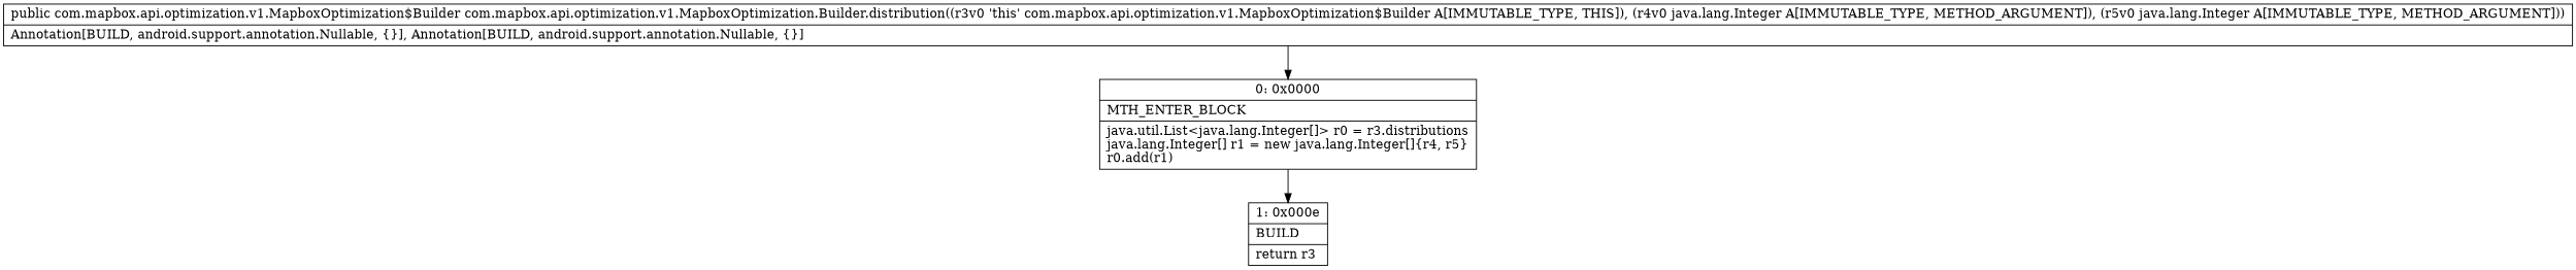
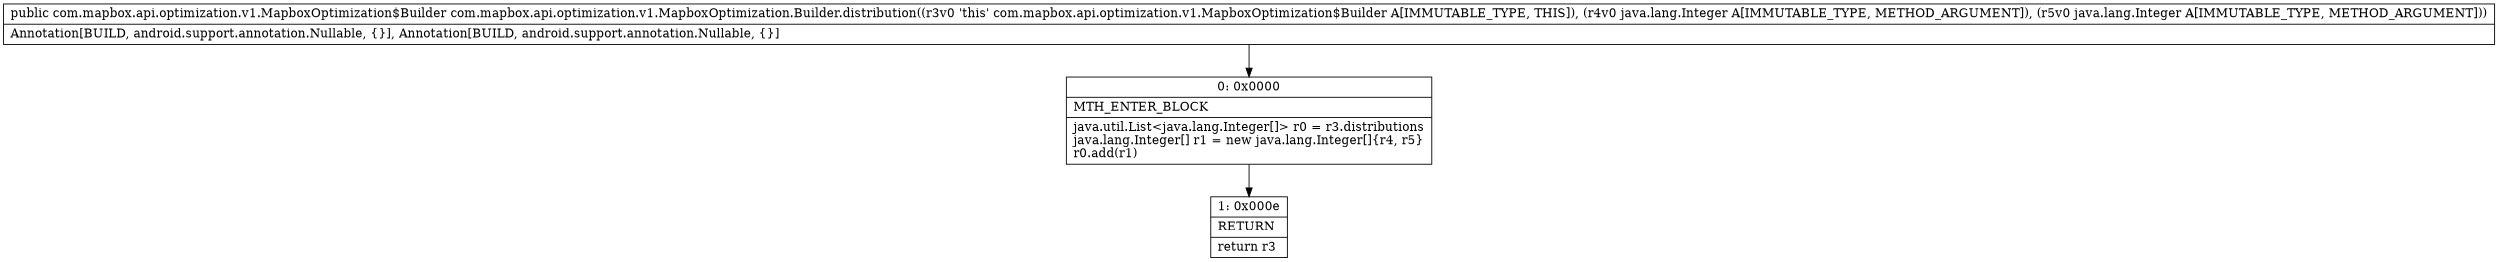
  digraph {
    node [shape=record]
    n1 [label="{0\:\ 0x0000|MTH_ENTER_BLOCK\l|java.util.List\<java.lang.Integer[]\> r0 = r3.distributions\ljava.lang.Integer[] r1 = new java.lang.Integer[]\{r4, r5\}\lr0.add(r1)\l}"]
-   n2 [label="{1\:\ 0x000e|BUILD\l|return r3\l}"]
+   n2 [label="{1\:\ 0x000e|RETURN\l|return r3\l}"]
    n3 [label="{public com.mapbox.api.optimization.v1.MapboxOptimization$Builder com.mapbox.api.optimization.v1.MapboxOptimization.Builder.distribution((r3v0 'this' com.mapbox.api.optimization.v1.MapboxOptimization$Builder A[IMMUTABLE_TYPE, THIS]), (r4v0 java.lang.Integer A[IMMUTABLE_TYPE, METHOD_ARGUMENT]), (r5v0 java.lang.Integer A[IMMUTABLE_TYPE, METHOD_ARGUMENT]))  | Annotation[BUILD, android.support.annotation.Nullable, \{\}], Annotation[BUILD, android.support.annotation.Nullable, \{\}]\l}"]
    n1 -> n2
    n3 -> n1
  }
